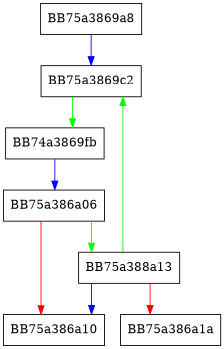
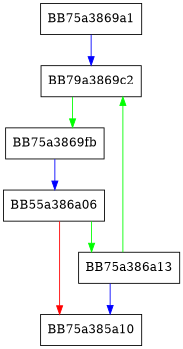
  digraph {
    splines=ortho
    node [shape=box]
    edge [color=blue]
-   BB75a3869a8
-   BB75a3869c2
-   BB75a3869fb [label=BB74a3869fb]
-   BB75a386a06
-   BB75a386a13 [label=BB75a388a13]
-   BB75a386a10
-   BB75a386a1a
+   BB75a3869a8 [label=BB75a3869a1]
+   BB75a3869c2 [label=BB79a3869c2]
+   BB75a3869fb
+   BB75a386a06 [label=BB55a386a06]
+   BB75a386a13
+   BB75a386a10 [label=BB75a385a10]
    BB75a3869a8 -> BB75a3869c2
    BB75a3869c2 -> BB75a3869fb [color=green]
    BB75a3869fb -> BB75a386a06
    BB75a386a06 -> BB75a386a13 [color=green]
    BB75a386a06 -> BB75a386a10 [color=red]
    BB75a386a13 -> BB75a3869c2 [color=green]
    BB75a386a13 -> BB75a386a10
-   BB75a386a13 -> BB75a386a1a [color=red]
  }
